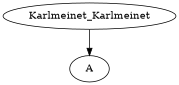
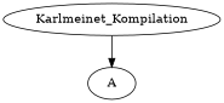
  digraph {
-   Karlmeinet_Kompilation [label=Karlmeinet_Karlmeinet]
+   Karlmeinet_Kompilation
    A
    Karlmeinet_Kompilation -> A
  }
